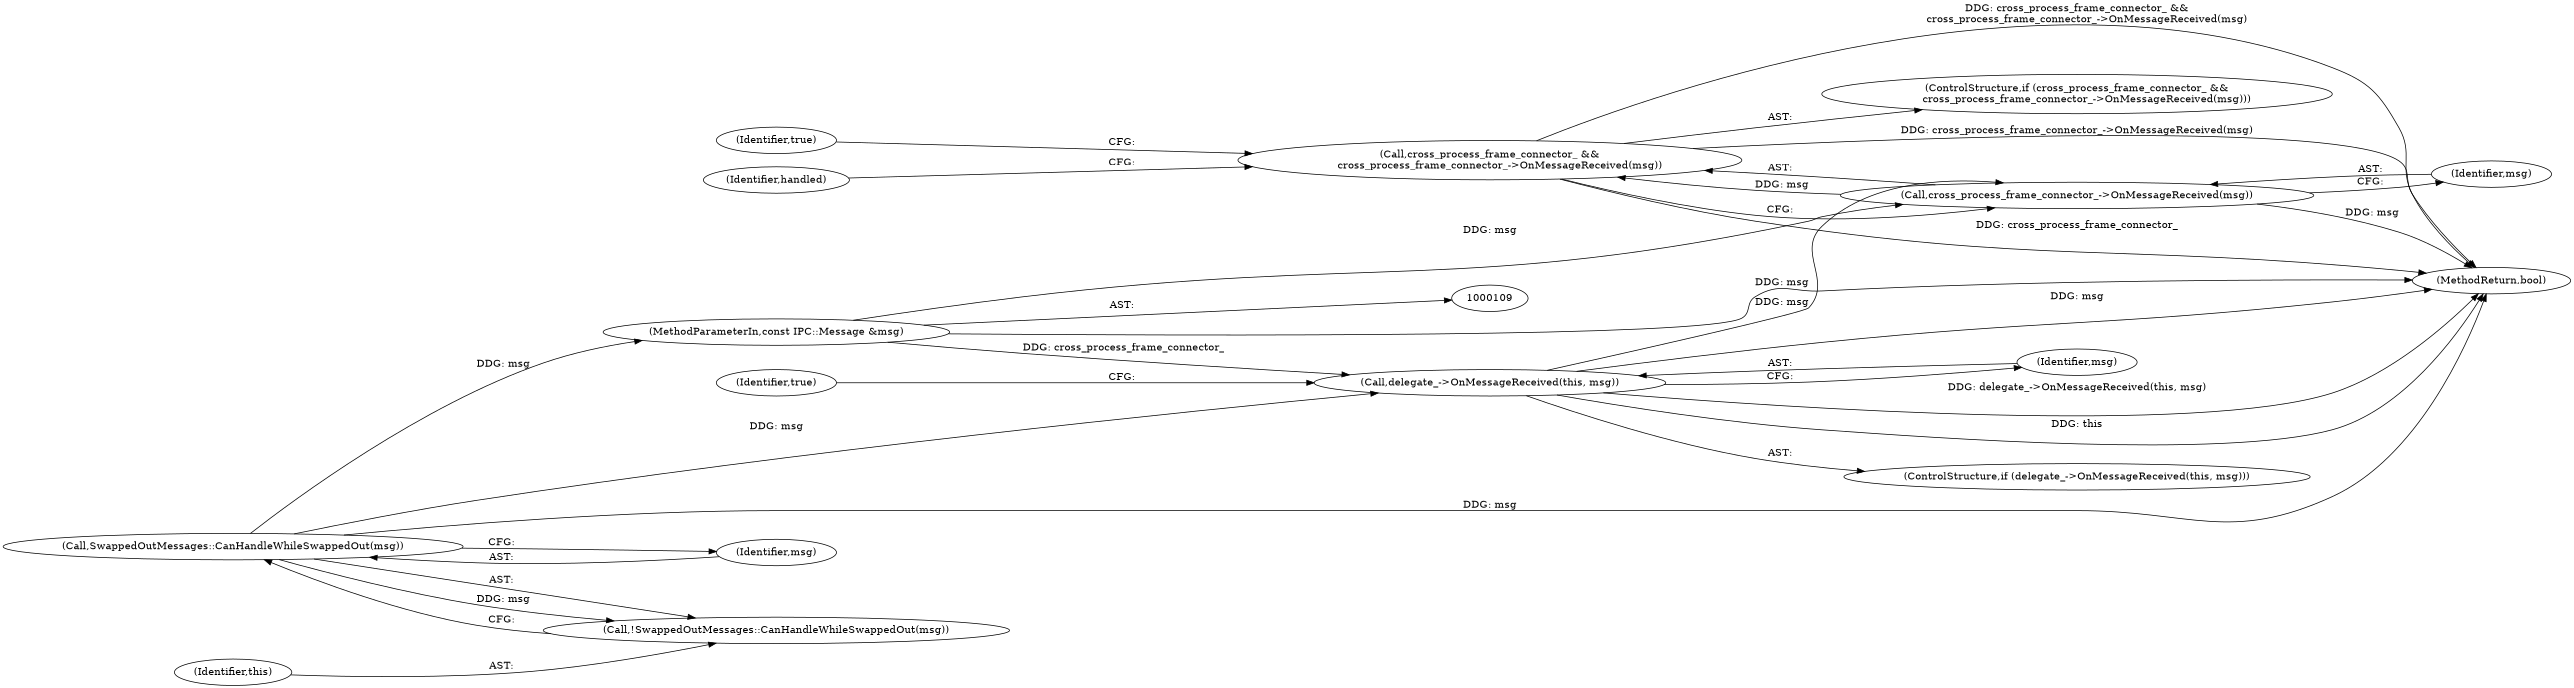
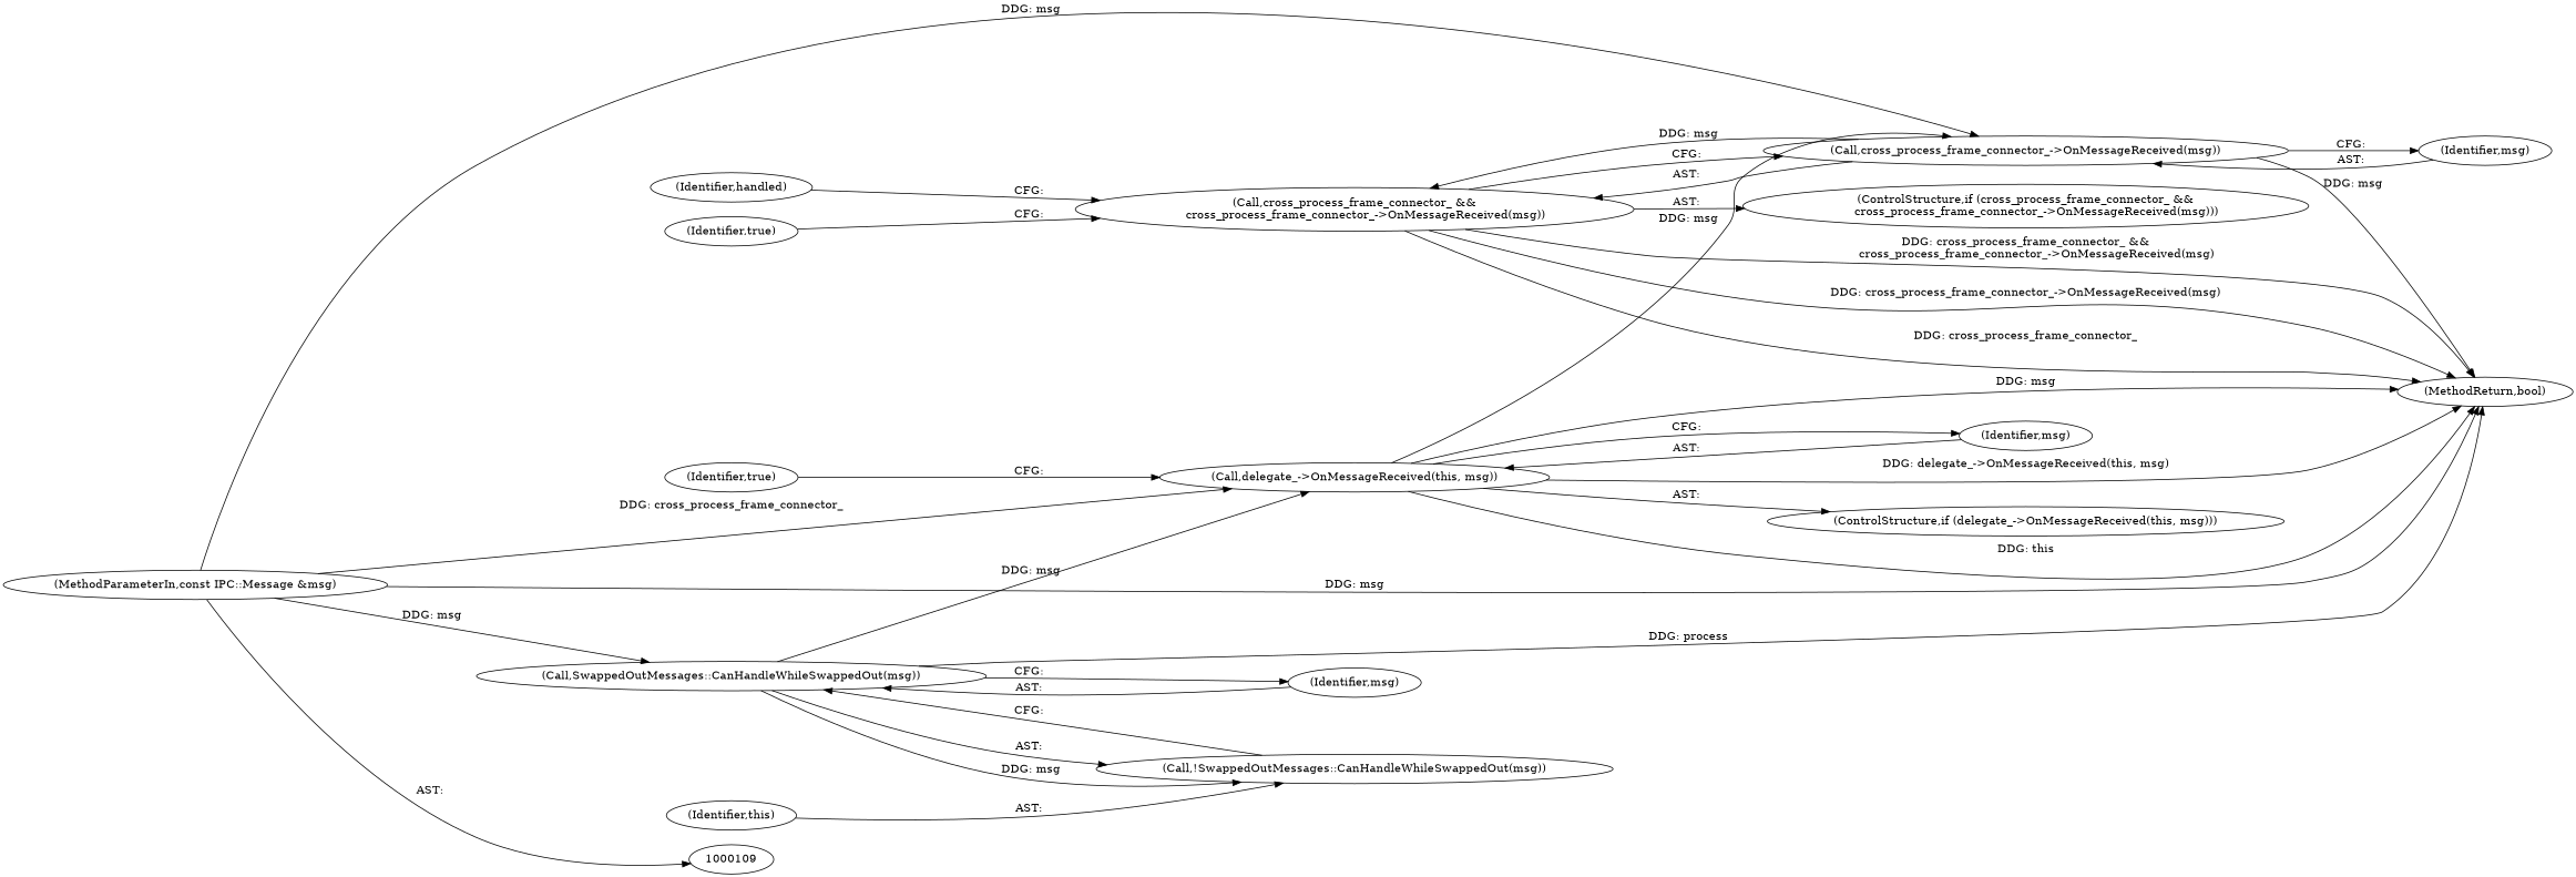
  digraph {
    rankdir=LR
    n1 [label="(Call,cross_process_frame_connector_ &&\n      cross_process_frame_connector_->OnMessageReceived(msg))"]
    n2 [label="(Call,cross_process_frame_connector_->OnMessageReceived(msg))"]
    n3 [label="(MethodReturn,bool)"]
    n4 [label="(ControlStructure,if (cross_process_frame_connector_ &&\n      cross_process_frame_connector_->OnMessageReceived(msg)))"]
    n5 [label="(Identifier,msg)"]
    n6 [label="(Call,delegate_->OnMessageReceived(this, msg))"]
    n7 [label="(ControlStructure,if (delegate_->OnMessageReceived(this, msg)))"]
    n8 [label="(Identifier,msg)"]
    n9 [label="(Call,SwappedOutMessages::CanHandleWhileSwappedOut(msg))"]
    n10 [label="(Identifier,msg)"]
    n11 [label="(Call,!SwappedOutMessages::CanHandleWhileSwappedOut(msg))"]
    n12 [label="(MethodParameterIn,const IPC::Message &msg)"]
    1000109
    n14 [label="(Identifier,true)"]
    n15 [label="(Identifier,this)"]
    n16 [label="(Identifier,true)"]
    n17 [label="(Identifier,handled)"]
    n1 -> n2 [label="CFG: "]
    n1 -> n3 [label="DDG: cross_process_frame_connector_"]
    n1 -> n3 [label="DDG: cross_process_frame_connector_ &&\n      cross_process_frame_connector_->OnMessageReceived(msg)"]
    n1 -> n3 [label="DDG: cross_process_frame_connector_->OnMessageReceived(msg)"]
    n1 -> n4 [label="AST: "]
    n2 -> n1 [label="AST: "]
    n2 -> n1 [label="DDG: msg"]
    n2 -> n3 [label="DDG: msg"]
    n2 -> n5 [label="CFG: "]
    n5 -> n2 [label="AST: "]
    n6 -> n2 [label="DDG: msg"]
    n6 -> n3 [label="DDG: msg"]
    n6 -> n3 [label="DDG: delegate_->OnMessageReceived(this, msg)"]
    n6 -> n3 [label="DDG: this"]
    n6 -> n7 [label="AST: "]
    n6 -> n8 [label="CFG: "]
    n8 -> n6 [label="AST: "]
-   n9 -> n3 [label="DDG: msg"]
+   n9 -> n3 [label="DDG: process"]
    n9 -> n6 [label="DDG: msg"]
    n9 -> n10 [label="CFG: "]
    n9 -> n11 [label="AST: "]
    n9 -> n11 [label="DDG: msg"]
    n10 -> n9 [label="AST: "]
    n11 -> n9 [label="CFG: "]
    n12 -> n2 [label="DDG: msg"]
    n12 -> n3 [label="DDG: msg"]
    n12 -> n6 [label="DDG: cross_process_frame_connector_"]
-   n9 -> n12 [label="DDG: msg"]
+   n12 -> n9 [label="DDG: msg"]
    n12 -> 1000109 [label="AST: "]
    n14 -> n1 [label="CFG: "]
    n15 -> n11 [label="AST: "]
    n16 -> n6 [label="CFG: "]
    n17 -> n1 [label="CFG: "]
  }
